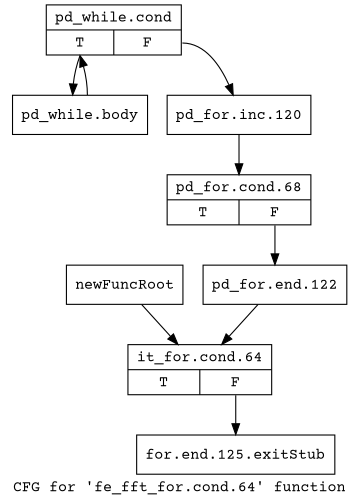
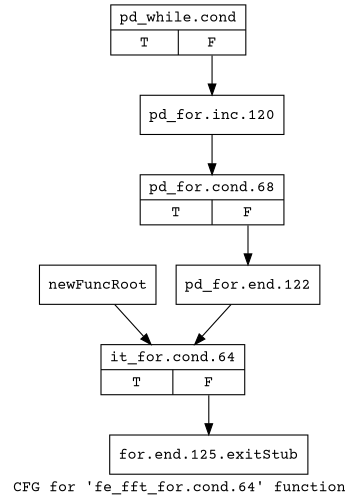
  digraph {
    fontname="Courier Prime"
    label="CFG for 'fe_fft_for.cond.64' function"
    node [fontname="Courier Prime" shape=record]
    edge [fontname="Courier Prime"]
    n1 [label="{newFuncRoot}"]
    n2 [label="{it_for.cond.64|{<s0>T|<s1>F}}"]
    n3 [label="{for.end.125.exitStub}"]
    n4 [label="{pd_for.cond.68|{<s0>T|<s1>F}}"]
    n5 [label="{pd_for.end.122}"]
    n6 [label="{pd_while.cond|{<s0>T|<s1>F}}"]
-   n7 [label="{pd_while.body}"]
    n8 [label="{pd_for.inc.120}"]
    n1 -> n2
    n2 -> n3 [tailport=s1]
    n4 -> n5 [tailport=s1]
    n5 -> n2
-   n6 -> n7 [tailport=s0]
    n6 -> n8 [tailport=s1]
-   n7 -> n6
    n8 -> n4
  }
